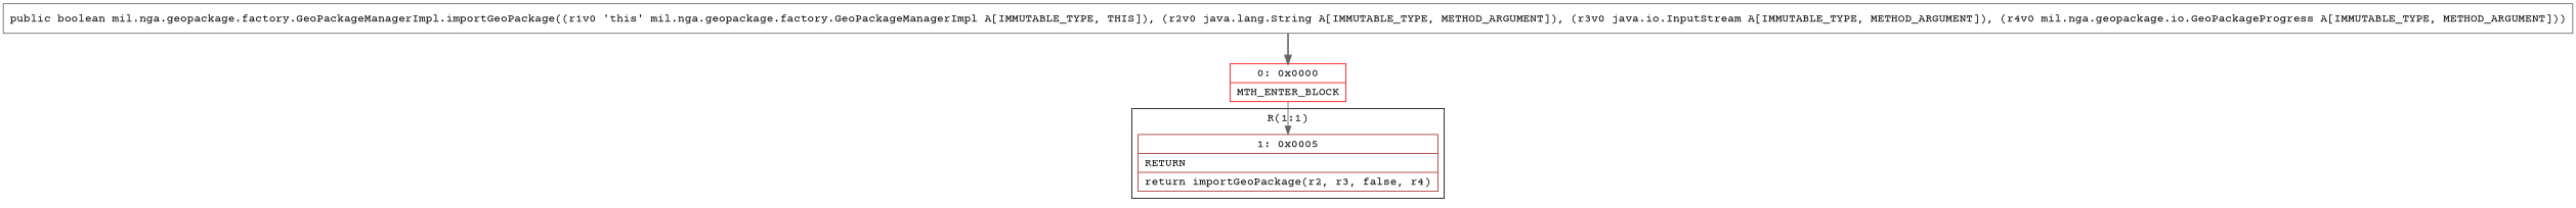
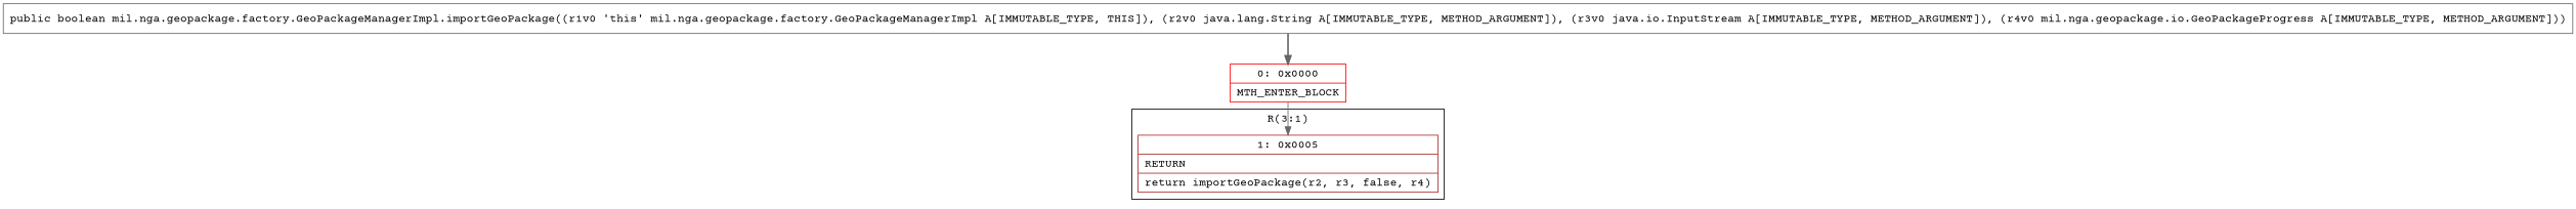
  digraph {
    fontname="Courier Prime"
    node [shape=record fontname="Courier Prime"]
    edge [color=gray40 fontname="Courier Prime"]
    n1 [color=brown label="{1\:\ 0x0005|RETURN\l|return importGeoPackage(r2, r3, false, r4)\l}"]
    n2 [color=red label="{0\:\ 0x0000|MTH_ENTER_BLOCK\l}"]
    n3 [label="{public boolean mil.nga.geopackage.factory.GeoPackageManagerImpl.importGeoPackage((r1v0 'this' mil.nga.geopackage.factory.GeoPackageManagerImpl A[IMMUTABLE_TYPE, THIS]), (r2v0 java.lang.String A[IMMUTABLE_TYPE, METHOD_ARGUMENT]), (r3v0 java.io.InputStream A[IMMUTABLE_TYPE, METHOD_ARGUMENT]), (r4v0 mil.nga.geopackage.io.GeoPackageProgress A[IMMUTABLE_TYPE, METHOD_ARGUMENT])) }" color=gray40]
    subgraph cluster_1 {
-     label="R(1:1)"
+     label="R(3:1)"
      n1
    }
    n2 -> n1 [style=solid]
    n3 -> n2 [style=bold]
  }
